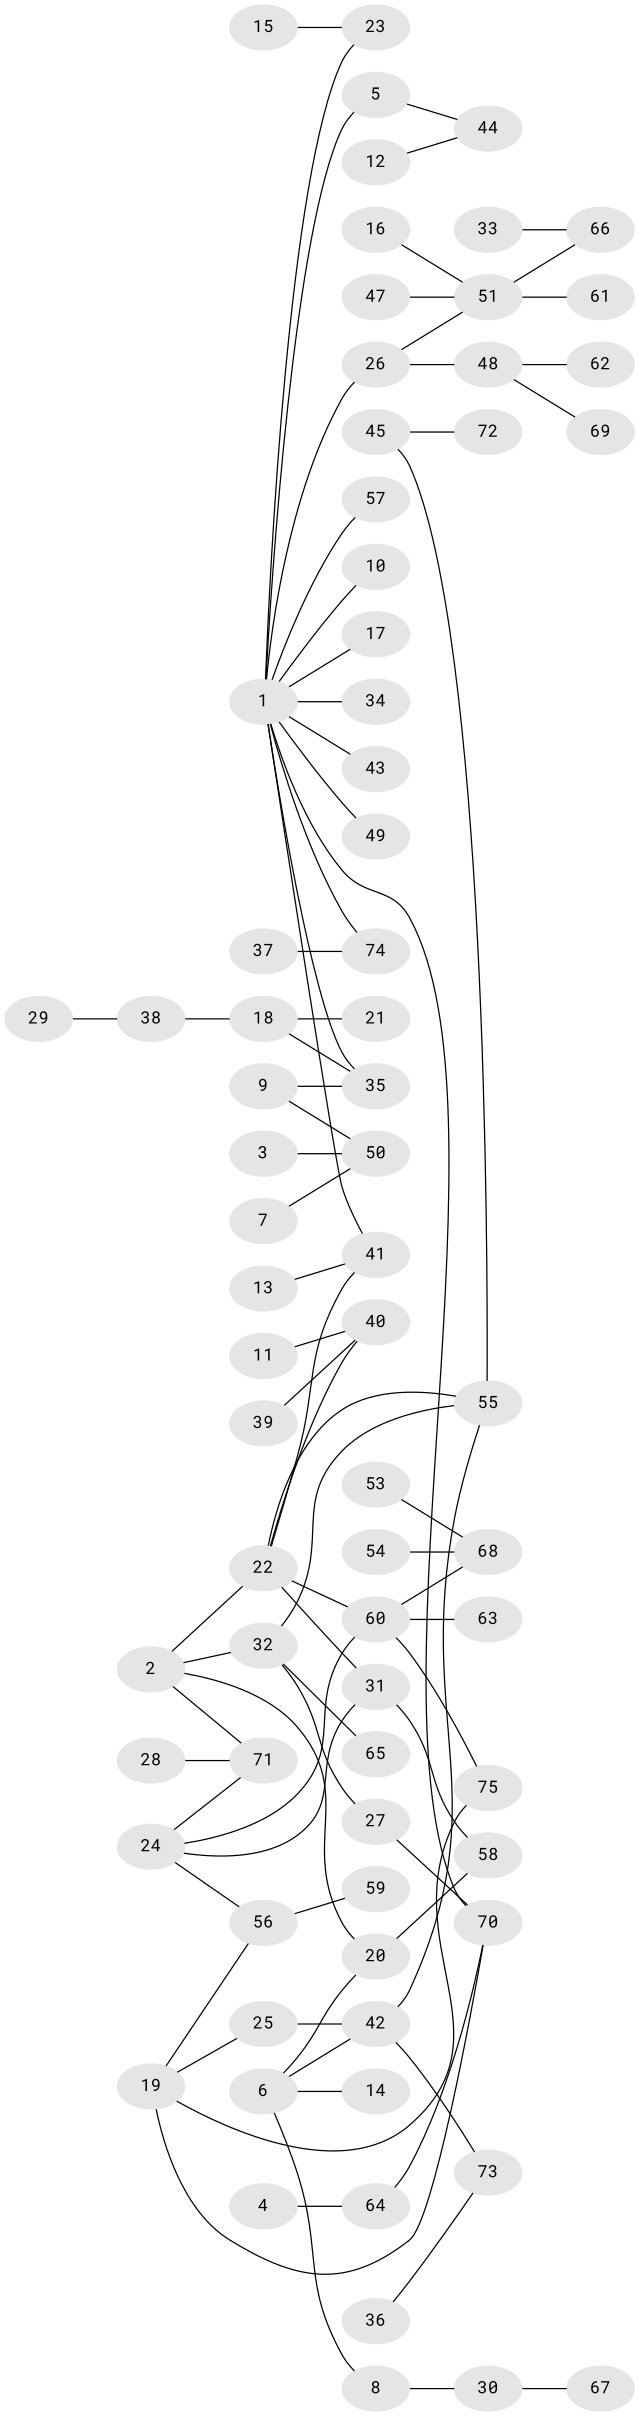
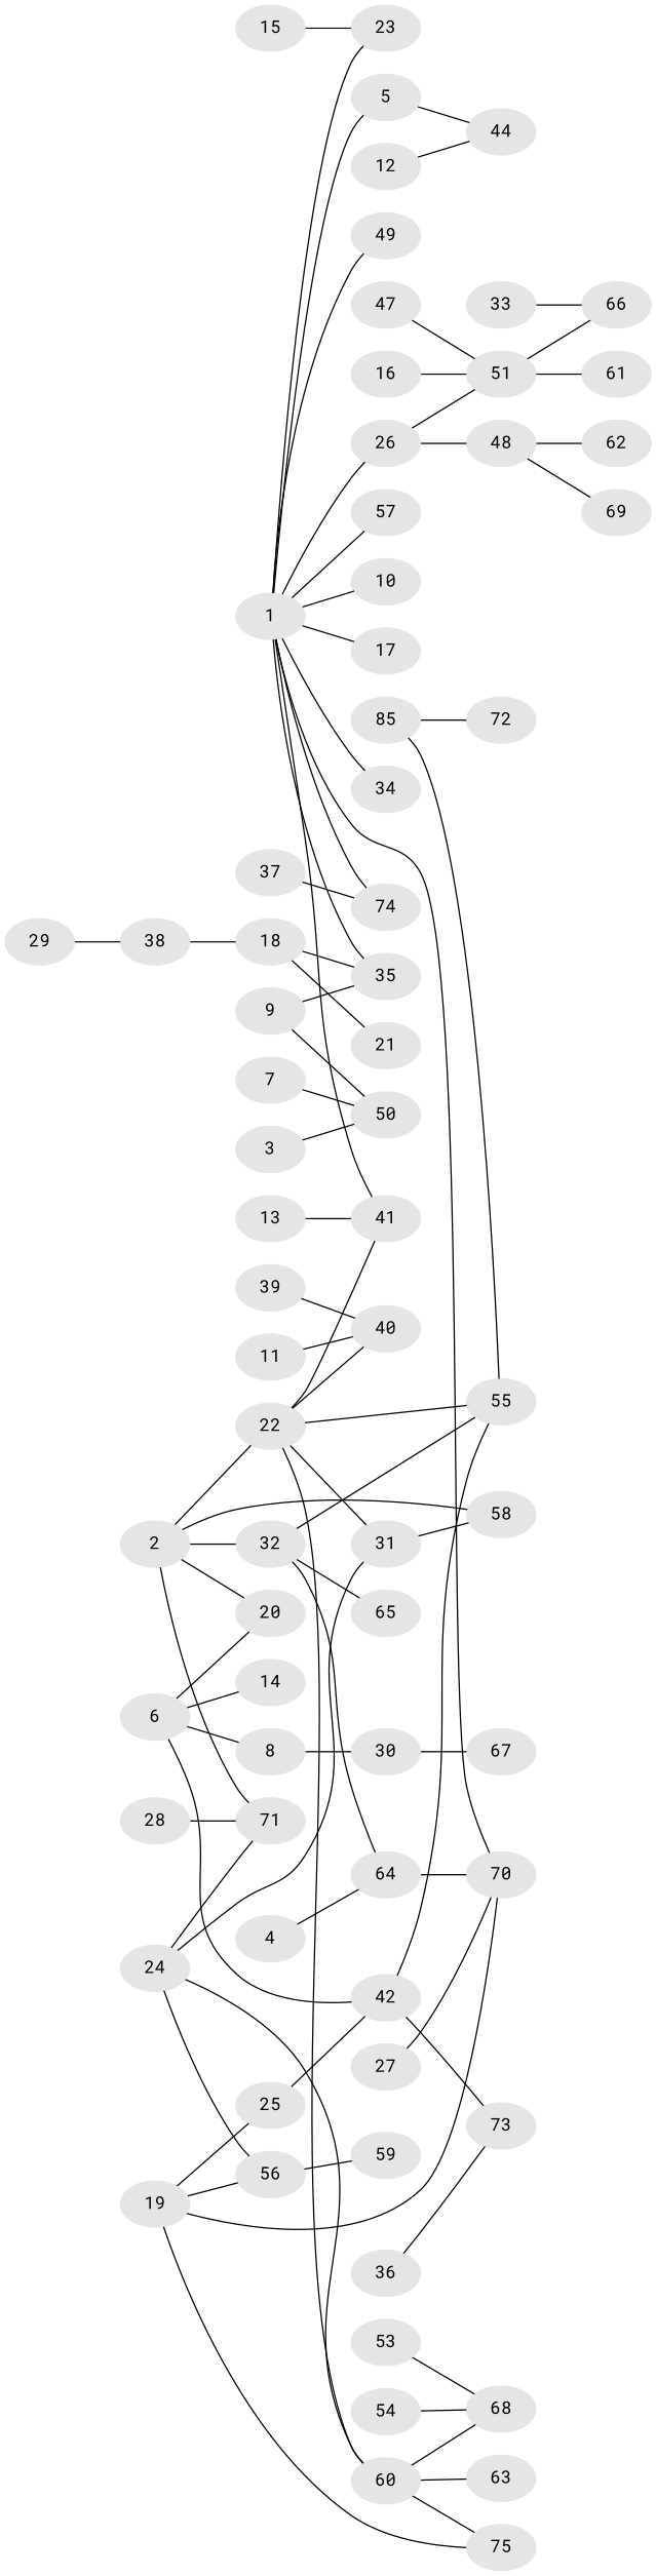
  graph {
    fontname="Roboto Mono"
    rankdir=LR
    node [color=gray90 fontname="Roboto Mono" style=filled]
    edge [fontname="Roboto Mono" weight=1.0]
    1
    5
    10
    17
    23
    26
    34
    35
    41
-   43
    49
    57
    70
    74
    44
    51
    48
    2
    20
    22
    32
    58
    71
    40
    31
    55
    60
    64
    65
    3
    50
    4
    6
    8
    14
    42
    30
    73
    7
    67
    9
    11
    12
    13
    15
    16
    66
    61
    18
    21
    19
    25
    56
    75
    59
    68
    63
    24
    62
    69
    27
    28
    29
    38
    33
    36
    37
    39
-   45
+   45 [label=85]
    72
    47
    53
    54
    1 -- 5
    1 -- 10
    1 -- 17
    1 -- 23
    1 -- 26
    1 -- 34
    1 -- 35
    1 -- 41
-   1 -- 43
    1 -- 49
    1 -- 57
    1 -- 70
    1 -- 74
    5 -- 44
    26 -- 51
    26 -- 48
    51 -- 66
    51 -- 61
    48 -- 62
    48 -- 69
    2 -- 20
    2 -- 22
    2 -- 32
-   20 -- 58
+   2 -- 58
    2 -- 71
    22 -- 41
    22 -- 40
    22 -- 31
    22 -- 55
    22 -- 60
    32 -- 55
-   32 -- 27 [weight=2.0]
+   32 -- 64 [weight=2.0]
    32 -- 65
    31 -- 58
    60 -- 75
    60 -- 68
    60 -- 63
    64 -- 70
    3 -- 50
    4 -- 64
    6 -- 20
    6 -- 8
    6 -- 14
    6 -- 42
    8 -- 30
    42 -- 55
    42 -- 73
    30 -- 67
    7 -- 50
    9 -- 35
    9 -- 50
    11 -- 40
    12 -- 44
    13 -- 41
    15 -- 23
    16 -- 51
    18 -- 35
    18 -- 21
    19 -- 70
    19 -- 25
    19 -- 56
    19 -- 75
    25 -- 42
    56 -- 59
    24 -- 71
    24 -- 31
    24 -- 60
    24 -- 56
    27 -- 70
    28 -- 71
    29 -- 38
    38 -- 18
    33 -- 66
    36 -- 73
    37 -- 74
    39 -- 40
    45 -- 55
    45 -- 72
    47 -- 51
    53 -- 68
    54 -- 68
  }
